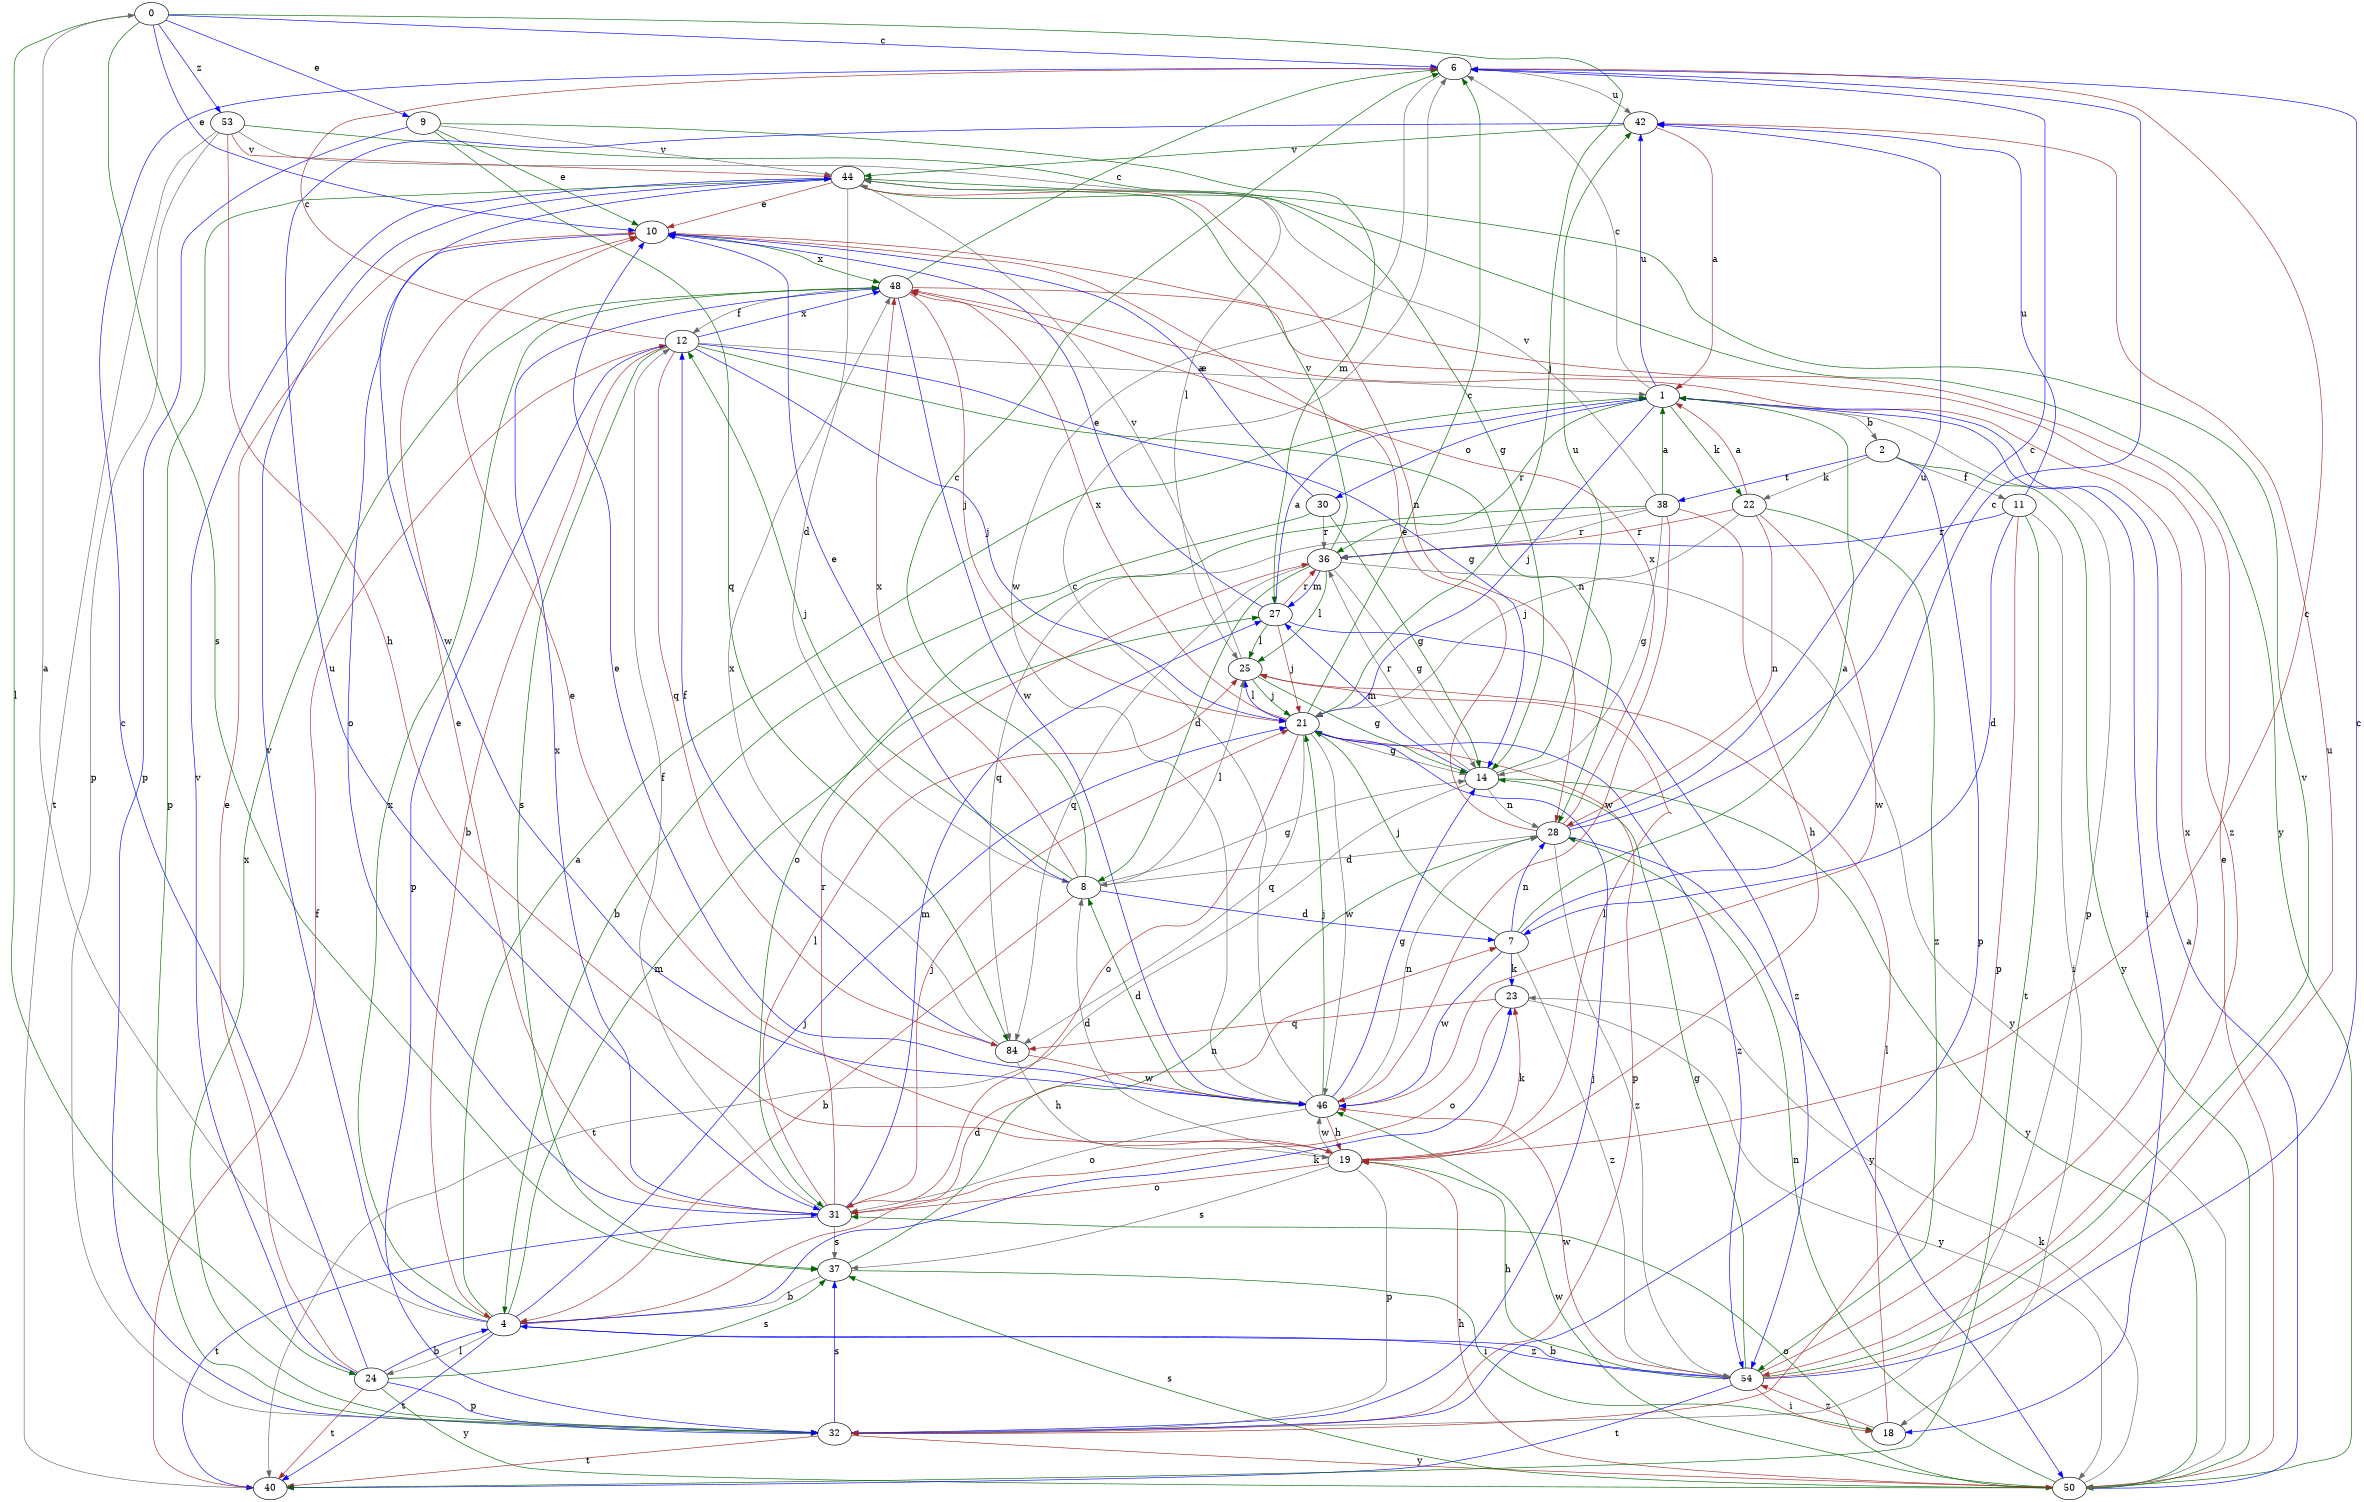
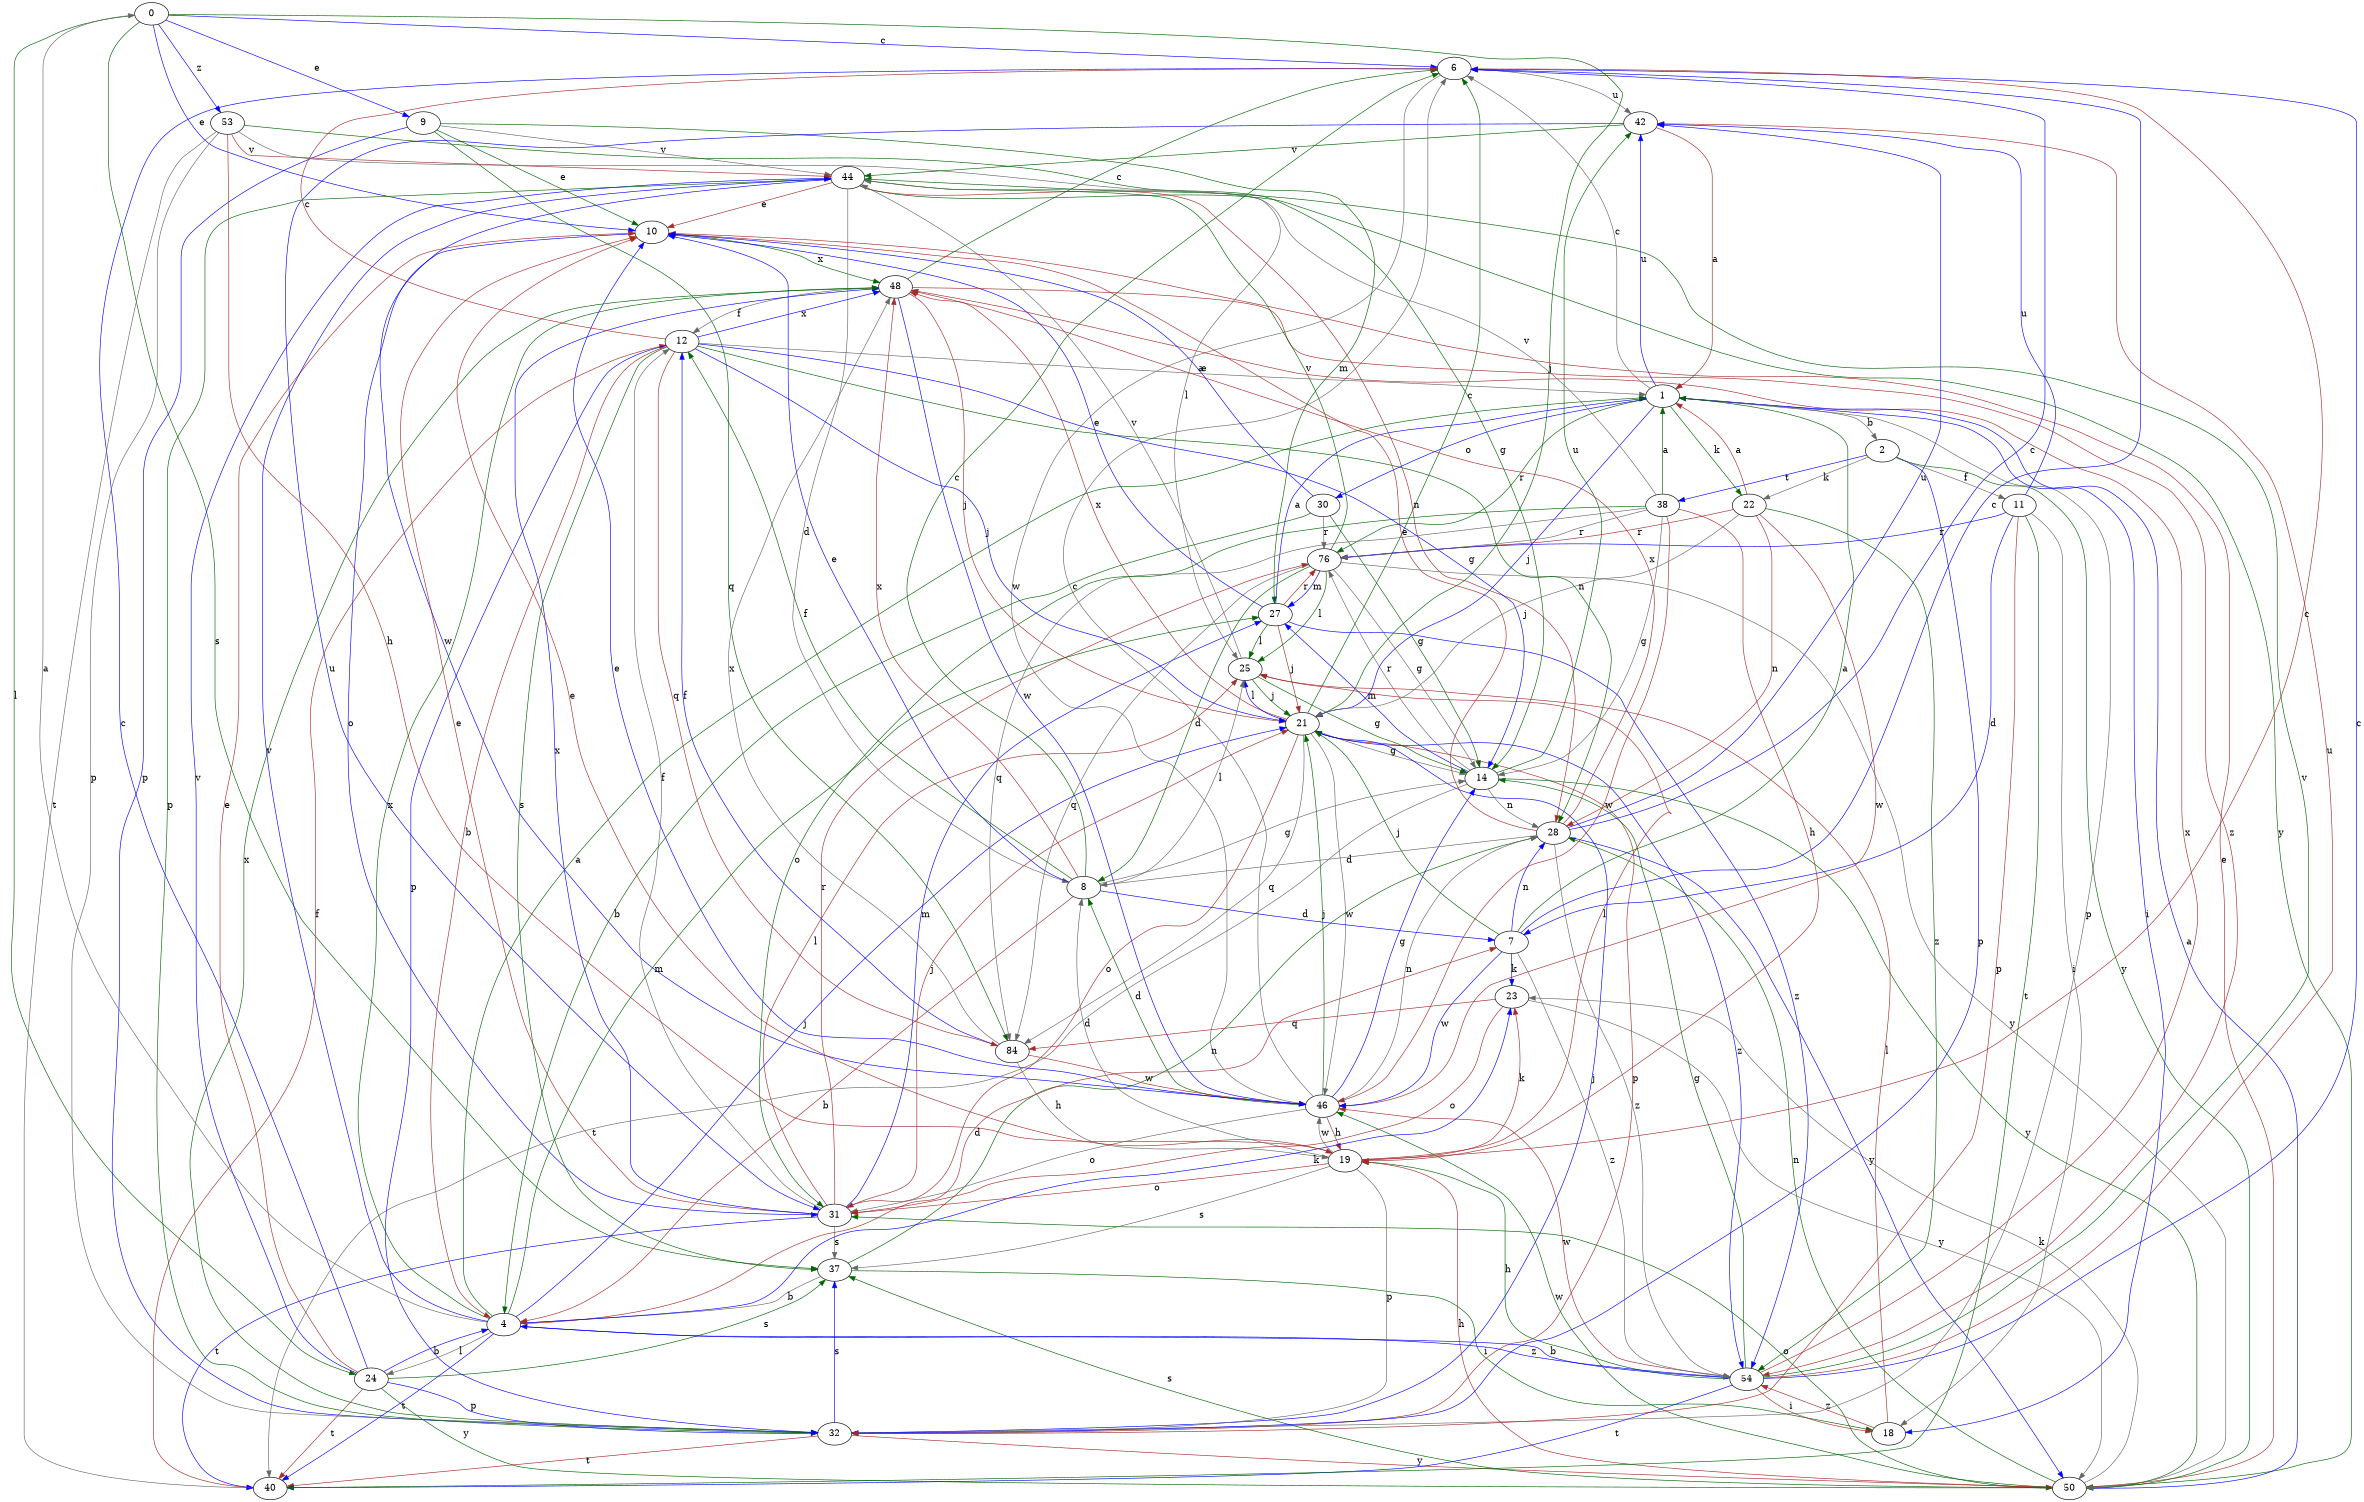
  strict digraph {
    edge [color=blue]
    0
    6
    9
    10
    21
    24
    37
    53
    42
    46
    32
    27
    44
    n14 [label=84]
    48
    31
    54
    14
    25
    50
    4
    40
    18
    28
    n25 [label=19]
    1
    2
    22
    30
-   36
+   36 [label=76]
    11
    38
    8
    7
    23
    12
    0 -> 6 [label=c]
    0 -> 9 [label=e]
    0 -> 10 [label=e]
    0 -> 21 [color=darkgreen label=j]
    0 -> 24 [color=darkgreen label=l]
    0 -> 37 [color=darkgreen label=s]
    0 -> 53 [label=z]
    6 -> 42 [color=gray40 label=u]
    6 -> 46 [color=gray40 label=w]
    9 -> 10 [color=darkgreen label=e]
    9 -> 32 [label=p]
    9 -> 27 [color=darkgreen label=m]
    9 -> 44 [color=gray40 label=v]
    9 -> n14 [color=darkgreen label=q]
    10 -> 48 [color=darkgreen label=x]
    10 -> 31 [label=o]
    21 -> 6 [color=darkgreen label=c]
    21 -> 46 [color=gray40 label=w]
    21 -> 32 [color=brown label=p]
    21 -> n14 [color=gray40 label=q]
    21 -> 48 [color=brown label=x]
    21 -> 31 [color=brown label=o]
    21 -> 54 [label=z]
    21 -> 14 [color=gray40 label=g]
    21 -> 25 [label=l]
    24 -> 6 [label=c]
    24 -> 10 [color=brown label=e]
    24 -> 37 [color=darkgreen label=s]
    24 -> 32 [label=p]
    24 -> 44 [label=v]
    24 -> 50 [color=darkgreen label=y]
    24 -> 4 [label=b]
    24 -> 40 [color=brown label=t]
    37 -> 4 [color=gray40 label=b]
    37 -> 18 [color=darkgreen label=i]
    37 -> 28 [color=darkgreen label=n]
    53 -> 32 [color=gray40 label=p]
    53 -> 44 [color=brown label=v]
    53 -> 14 [color=darkgreen label=g]
    53 -> 25 [color=gray40 label=l]
    53 -> 40 [color=gray40 label=t]
    53 -> n25 [color=brown label=h]
    42 -> 44 [color=darkgreen label=v]
    42 -> 31 [label=u]
    42 -> 1 [color=brown label=a]
    46 -> 6 [color=gray40 label=c]
    46 -> 10 [label=e]
    46 -> 21 [color=darkgreen label=j]
    46 -> 31 [color=gray40 label=o]
    46 -> 14 [label=g]
    46 -> 28 [color=gray40 label=n]
    46 -> n25 [color=brown label=h]
    46 -> 8 [color=darkgreen label=d]
    32 -> 21 [label=j]
    32 -> 37 [label=s]
    32 -> 48 [color=darkgreen label=x]
    32 -> 50 [color=brown label=y]
    32 -> 40 [color=brown label=t]
    27 -> 10 [label=e]
    27 -> 21 [color=brown label=j]
    27 -> 54 [label=z]
    27 -> 25 [color=darkgreen label=l]
    27 -> 1 [label=a]
    27 -> 36 [color=brown label=r]
    44 -> 10 [color=brown label=e]
    44 -> 46 [label=w]
    44 -> 32 [color=darkgreen label=p]
    44 -> 50 [color=darkgreen label=y]
    44 -> 28 [color=brown label=n]
    44 -> 8 [color=gray40 label=d]
    n14 -> 46 [color=brown label=w]
    n14 -> 48 [color=gray40 label=x]
    n14 -> n25 [color=gray40 label=h]
    n14 -> 12 [label=f]
    48 -> 6 [color=darkgreen label=c]
    48 -> 21 [color=brown label=j]
    48 -> 46 [label=w]
    48 -> 54 [color=brown label=z]
    48 -> 12 [color=gray40 label=f]
    31 -> 10 [color=brown label=e]
    31 -> 21 [color=brown label=j]
    31 -> 37 [color=gray40 label=s]
    31 -> 27 [label=m]
    31 -> 48 [label=x]
    31 -> 25 [color=brown label=l]
    31 -> 40 [label=t]
    31 -> 36 [color=brown label=r]
    31 -> 12 [color=gray40 label=f]
    54 -> 6 [label=c]
    54 -> 42 [color=brown label=u]
    54 -> 46 [color=brown label=w]
    54 -> 44 [color=darkgreen label=v]
    54 -> 48 [color=brown label=x]
    54 -> 14 [color=darkgreen label=g]
    54 -> 4 [label=b]
    54 -> 40 [label=t]
    54 -> 18 [color=brown label=i]
    54 -> n25 [color=darkgreen label=h]
    14 -> 42 [color=darkgreen label=u]
    14 -> 27 [label=m]
    14 -> 50 [color=darkgreen label=y]
    14 -> 40 [color=gray40 label=t]
    14 -> 28 [color=gray40 label=n]
    14 -> 36 [color=gray40 label=r]
    25 -> 21 [color=darkgreen label=j]
    25 -> 44 [color=gray40 label=v]
    25 -> 14 [color=darkgreen label=g]
    50 -> 10 [color=brown label=e]
    50 -> 37 [color=darkgreen label=s]
    50 -> 46 [color=darkgreen label=w]
    50 -> 31 [color=darkgreen label=o]
    50 -> 28 [color=darkgreen label=n]
    50 -> n25 [color=brown label=h]
    50 -> 1 [label=a]
    50 -> 23 [color=gray40 label=k]
    4 -> 0 [color=gray40 label=a]
    4 -> 21 [label=j]
    4 -> 24 [color=gray40 label=l]
    4 -> 27 [color=darkgreen label=m]
    4 -> 44 [label=v]
    4 -> 48 [color=darkgreen label=x]
    4 -> 54 [label=z]
    4 -> 40 [label=t]
    4 -> 1 [color=darkgreen label=a]
    4 -> 7 [color=brown label=d]
    4 -> 23 [label=k]
    40 -> 12 [color=brown label=f]
    18 -> 54 [color=brown label=z]
    18 -> 25 [color=brown label=l]
    28 -> 6 [label=c]
    28 -> 10 [color=brown label=e]
    28 -> 42 [label=u]
    28 -> 48 [color=brown label=x]
    28 -> 54 [color=gray40 label=z]
    28 -> 50 [label=y]
    28 -> 8 [color=gray40 label=d]
    n25 -> 6 [color=brown label=c]
    n25 -> 10 [color=brown label=e]
    n25 -> 37 [color=gray40 label=s]
    n25 -> 46 [color=gray40 label=w]
    n25 -> 32 [color=gray40 label=p]
    n25 -> 31 [color=brown label=o]
    n25 -> 25 [color=brown label=l]
    n25 -> 8 [color=gray40 label=d]
    n25 -> 23 [color=brown label=k]
    1 -> 6 [color=gray40 label=c]
    1 -> 21 [label=j]
    1 -> 42 [label=u]
    1 -> 32 [color=gray40 label=p]
    1 -> 18 [label=i]
    1 -> 2 [color=gray40 label=b]
    1 -> 22 [color=darkgreen label=k]
    1 -> 30 [label=o]
    1 -> 36 [color=darkgreen label=r]
    2 -> 32 [label=p]
    2 -> 50 [color=darkgreen label=y]
    2 -> 22 [color=gray40 label=k]
    2 -> 11 [color=gray40 label=f]
    2 -> 38 [label=t]
    22 -> 21 [color=gray40 label=j]
    22 -> 46 [color=brown label=w]
    22 -> 54 [color=darkgreen label=z]
    22 -> 28 [color=brown label=n]
    22 -> 1 [color=brown label=a]
    22 -> 36 [color=brown label=r]
    30 -> 10 [label=e]
    30 -> 14 [color=darkgreen label=g]
    30 -> 4 [color=darkgreen label=b]
    30 -> 36 [color=gray40 label=r]
    36 -> 27 [label=m]
    36 -> 44 [color=darkgreen label=v]
    36 -> n14 [color=gray40 label=q]
    36 -> 14 [color=gray40 label=g]
    36 -> 25 [color=darkgreen label=l]
    36 -> 50 [color=gray40 label=y]
    36 -> 8 [color=darkgreen label=d]
    11 -> 42 [label=u]
    11 -> 32 [color=brown label=p]
    11 -> 40 [color=darkgreen label=t]
    11 -> 18 [color=gray40 label=i]
    11 -> 36 [label=r]
    11 -> 7 [label=d]
    38 -> 46 [color=brown label=w]
    38 -> 44 [color=gray40 label=v]
    38 -> n14 [color=gray40 label=q]
    38 -> 31 [color=darkgreen label=o]
    38 -> 14 [color=gray40 label=g]
    38 -> n25 [color=brown label=h]
    38 -> 1 [color=darkgreen label=a]
    38 -> 36 [color=gray40 label=r]
    8 -> 6 [color=darkgreen label=c]
    8 -> 10 [label=e]
    8 -> 48 [color=brown label=x]
    8 -> 14 [color=gray40 label=g]
    8 -> 25 [color=gray40 label=l]
    8 -> 4 [color=brown label=b]
    8 -> 7 [label=d]
-   8 -> 12 [color=darkgreen label=j]
+   8 -> 12 [color=darkgreen label=f]
    7 -> 6 [label=c]
    7 -> 21 [color=darkgreen label=j]
    7 -> 46 [label=w]
    7 -> 54 [color=gray40 label=z]
    7 -> 28 [label=n]
    7 -> 1 [color=darkgreen label=a]
    7 -> 23 [label=k]
    23 -> n14 [color=brown label=q]
    23 -> 31 [color=brown label=o]
    23 -> 50 [color=gray40 label=y]
    12 -> 6 [color=brown label=c]
    12 -> 21 [label=j]
    12 -> 37 [color=darkgreen label=s]
    12 -> 32 [label=p]
    12 -> n14 [color=brown label=q]
    12 -> 48 [label=x]
    12 -> 14 [label=g]
    12 -> 4 [color=brown label=b]
    12 -> 28 [color=darkgreen label=n]
    12 -> 1 [color=gray40 label=a]
  }
